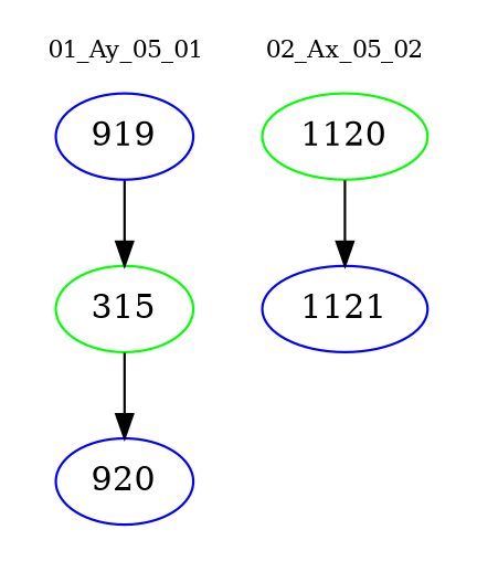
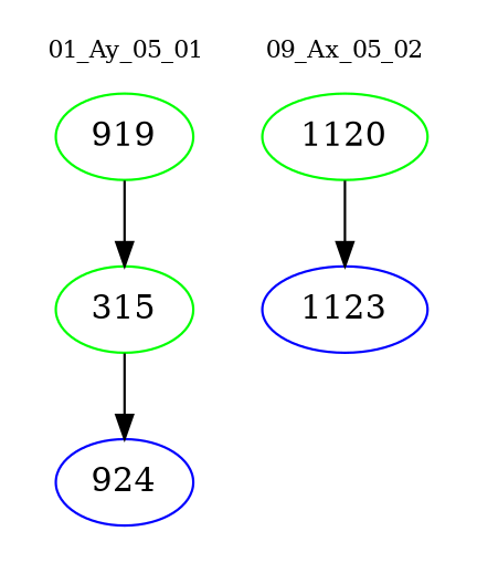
  digraph {
    node [color=blue]
    edge [color=black]
-   n1 [label=919]
+   n1 [color=green label=919]
    n2 [color=green label=315]
-   n3 [label=920]
+   n3 [label=924]
    n4 [color=green label=1120]
-   n5 [label=1121]
+   n5 [label=1123]
    subgraph cluster_1 {
      color=white
      fontsize=10
      label="01_Ay_05_01"
      n1
      n2
      n3
    }
    subgraph cluster_2 {
      color=white
      fontsize=10
-     label="02_Ax_05_02"
+     label="09_Ax_05_02"
      n4
      n5
    }
    n1 -> n2
    n2 -> n3
    n4 -> n5
  }
